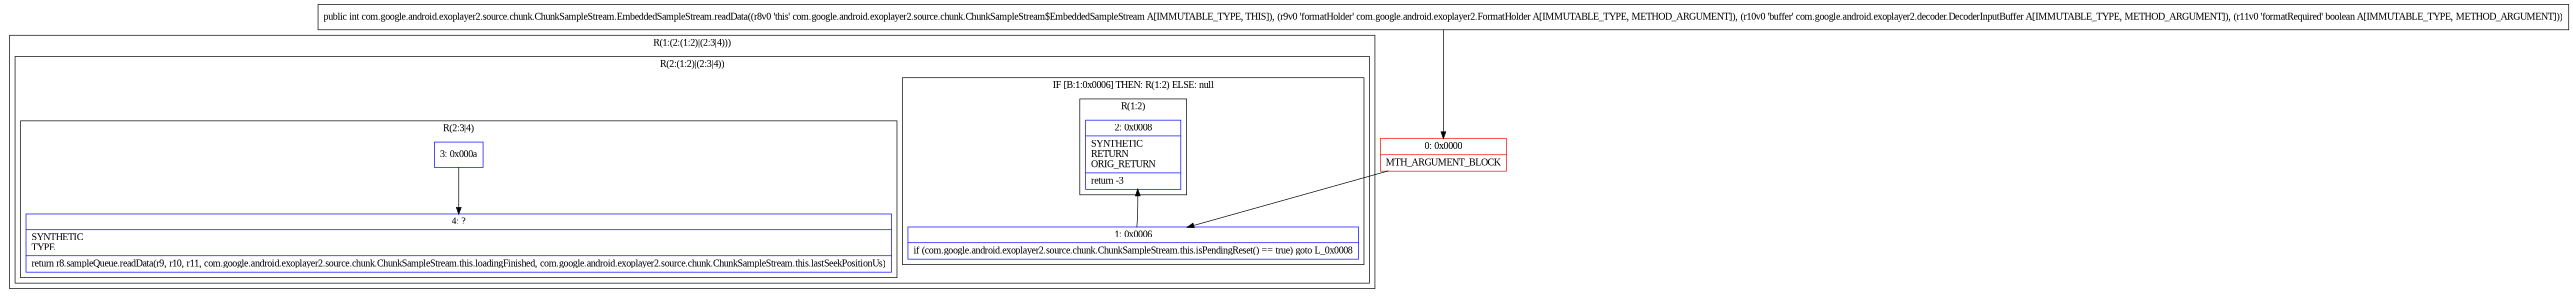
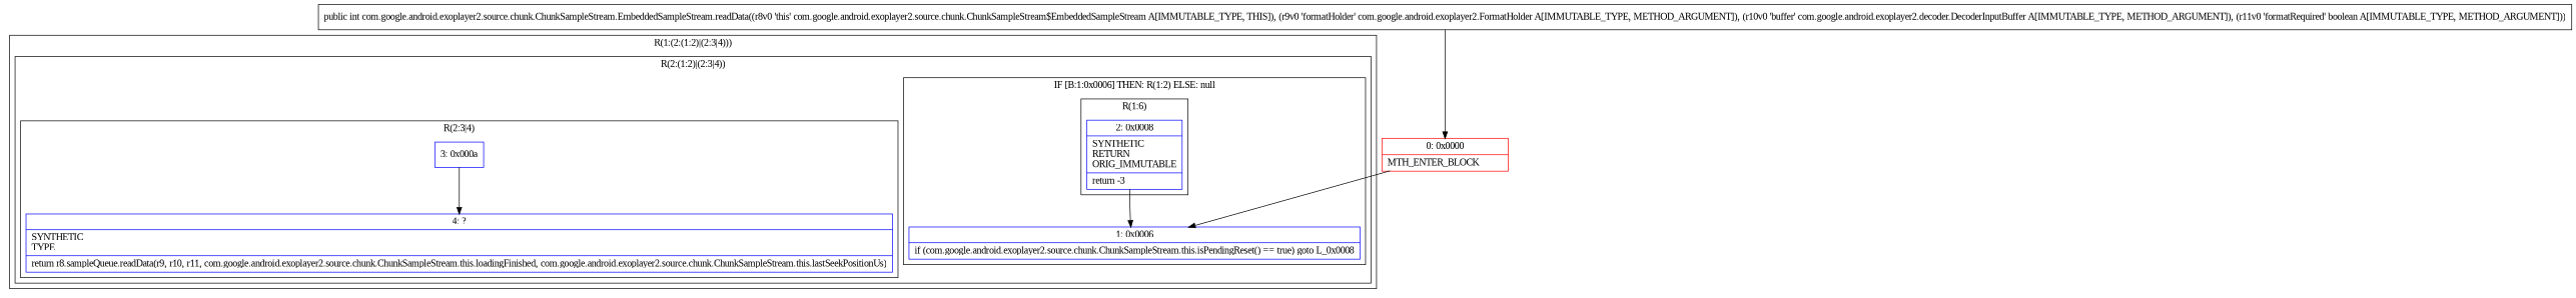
  digraph {
    fontname="Liberation Serif"
    node [color=blue fontname="Liberation Serif" shape=record]
    edge [fontname="Liberation Serif"]
-   n1 [label="{2\:\ 0x0008|SYNTHETIC\lRETURN\lORIG_RETURN\l|return \-3\l}"]
+   n1 [label="{2\:\ 0x0008|SYNTHETIC\lRETURN\lORIG_IMMUTABLE\l|return \-3\l}"]
    n2 [label="{1\:\ 0x0006|if (com.google.android.exoplayer2.source.chunk.ChunkSampleStream.this.isPendingReset() == true) goto L_0x0008\l}"]
    n3 [label="{3\:\ 0x000a}"]
    n4 [label="{4\:\ ?|SYNTHETIC\lTYPE\l|return r8.sampleQueue.readData(r9, r10, r11, com.google.android.exoplayer2.source.chunk.ChunkSampleStream.this.loadingFinished, com.google.android.exoplayer2.source.chunk.ChunkSampleStream.this.lastSeekPositionUs)\l}"]
-   n5 [color=red label="{0\:\ 0x0000|MTH_ARGUMENT_BLOCK\l}"]
+   n5 [color=red label="{0\:\ 0x0000|MTH_ENTER_BLOCK\l}"]
    n6 [label="{public int com.google.android.exoplayer2.source.chunk.ChunkSampleStream.EmbeddedSampleStream.readData((r8v0 'this' com.google.android.exoplayer2.source.chunk.ChunkSampleStream$EmbeddedSampleStream A[IMMUTABLE_TYPE, THIS]), (r9v0 'formatHolder' com.google.android.exoplayer2.FormatHolder A[IMMUTABLE_TYPE, METHOD_ARGUMENT]), (r10v0 'buffer' com.google.android.exoplayer2.decoder.DecoderInputBuffer A[IMMUTABLE_TYPE, METHOD_ARGUMENT]), (r11v0 'formatRequired' boolean A[IMMUTABLE_TYPE, METHOD_ARGUMENT])) }" color=""]
    subgraph cluster_1 {
      label="R(1:(2:(1:2)|(2:3|4)))"
      subgraph cluster_2 {
        label="R(2:(1:2)|(2:3|4))"
        subgraph cluster_3 {
          label="IF [B:1:0x0006] THEN: R(1:2) ELSE: null"
          n2
          subgraph cluster_4 {
-           label="R(1:2)"
+           label="R(1:6)"
            n1
          }
        }
        subgraph cluster_5 {
          label="R(2:3|4)"
          n3
          n4
        }
      }
    }
-   n2 -> n1
+   n1 -> n2
    n3 -> n4
    n5 -> n2
    n6 -> n5
  }
